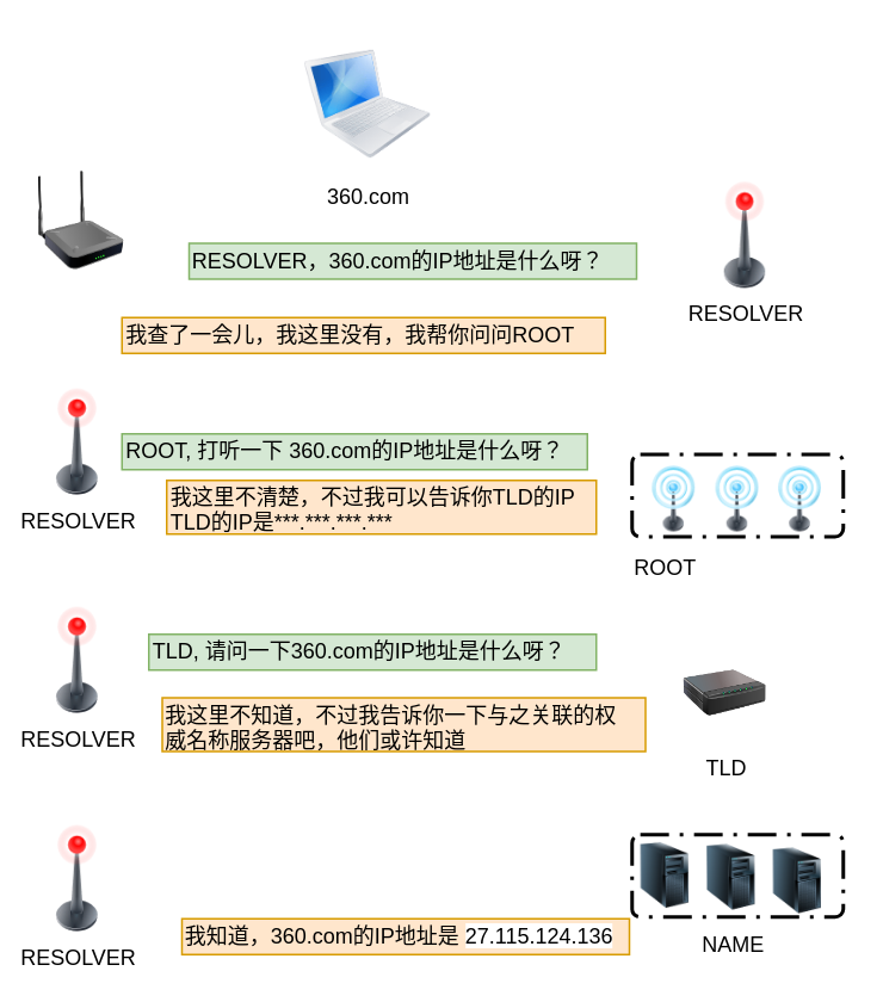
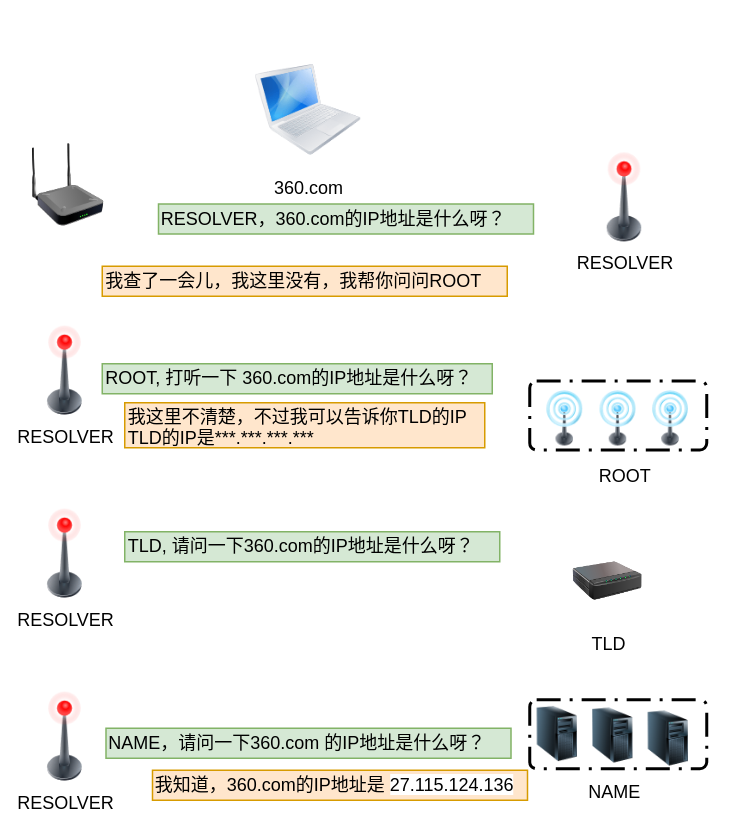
  <mxCell id="0" />
  <mxCell id="1" parent="0" />
- <mxCell id="2" value="360.com" style="image;html=1;labelBackgroundColor=#ffffff;image=img/lib/clip_art/computers/MacBook_128x128.png" parent="1" vertex="1"><mxGeometry x="170" y="20.5" width="70" height="75" as="geometry" /></mxCell>
+ <mxCell id="2" value="360.com" style="image;html=1;labelBackgroundColor=#ffffff;image=img/lib/clip_art/computers/MacBook_128x128.png" parent="1" vertex="1"><mxGeometry x="170" y="35.5" width="70" height="75" as="geometry" /></mxCell>
  <mxCell id="3" value="" style="image;html=1;labelBackgroundColor=#ffffff;image=img/lib/clip_art/telecommunication/Signal_tower_on_128x128.png" parent="1" vertex="1"><mxGeometry x="364" y="257.5" width="24" height="42" as="geometry" /></mxCell>
  <mxCell id="4" value="" style="rounded=1;arcSize=10;dashed=1;strokeColor=#000000;fillColor=none;gradientColor=none;dashPattern=8 3 1 3;strokeWidth=2;" parent="1" vertex="1"><mxGeometry x="352.5" y="253.5" width="118" height="46" as="geometry" /></mxCell>
  <mxCell id="5" value="TLD" style="image;html=1;labelBackgroundColor=#ffffff;image=img/lib/clip_art/networking/Print_Server_128x128.png" parent="1" vertex="1"><mxGeometry x="381.5" y="359.5" width="46" height="55" as="geometry" /></mxCell>
  <mxCell id="6" value="RESOLVER" style="image;html=1;labelBackgroundColor=#ffffff;image=img/lib/clip_art/telecommunication/Signal_tower_off_128x128.png" parent="1" vertex="1"><mxGeometry x="390" y="101" width="51" height="60" as="geometry" /></mxCell>
  <mxCell id="7" value="" style="image;html=1;labelBackgroundColor=#ffffff;image=img/lib/clip_art/networking/Repeater_128x128.png" parent="1" vertex="1"><mxGeometry x="20" y="95.5" width="50" height="55" as="geometry" /></mxCell>
  <mxCell id="8" value="RESOLVER，360.com的IP地址是什么呀？" style="text;html=1;resizable=0;points=[];autosize=1;align=left;verticalAlign=top;spacingTop=-4;fillColor=#d5e8d4;strokeColor=#82b366;" parent="1" vertex="1"><mxGeometry x="105" y="135.5" width="250" height="20" as="geometry" /></mxCell>
  <mxCell id="9" value="我查了一会儿，我这里没有，我帮你问问ROOT" style="text;html=1;resizable=0;points=[];autosize=1;align=left;verticalAlign=top;spacingTop=-4;fillColor=#ffe6cc;strokeColor=#d79b00;" parent="1" vertex="1"><mxGeometry x="67.5" y="177" width="270" height="20" as="geometry" /></mxCell>
  <mxCell id="10" value="ROOT, 打听一下 360.com的IP地址是什么呀？" style="text;html=1;resizable=0;points=[];autosize=1;align=left;verticalAlign=top;spacingTop=-4;fillColor=#d5e8d4;strokeColor=#82b366;" parent="1" vertex="1"><mxGeometry x="67.5" y="242" width="260" height="20" as="geometry" /></mxCell>
- <mxCell id="11" value="我这里不清楚，不过我可以告诉你TLD的IP&lt;br&gt;TLD的IP是***.***.***.***" style="text;html=1;resizable=0;points=[];autosize=1;align=left;verticalAlign=top;spacingTop=-4;fillColor=#ffe6cc;strokeColor=#d79b00;" parent="1" vertex="1"><mxGeometry x="92.5" y="268" width="240" height="30" as="geometry" /></mxCell>
- <mxCell id="12" value="我这里不知道，不过我告诉你一下与之关联的权&lt;br&gt;威名称服务器吧，他们或许知道" style="text;html=1;resizable=0;points=[];autosize=1;align=left;verticalAlign=top;spacingTop=-4;fillColor=#ffe6cc;strokeColor=#d79b00;" parent="1" vertex="1"><mxGeometry x="90" y="389.5" width="270" height="30" as="geometry" /></mxCell>
+ <mxCell id="11" value="我这里不清楚，不过我可以告诉你TLD的IP&lt;br&gt;TLD的IP是***.***.***.***" style="text;html=1;resizable=0;points=[];autosize=1;align=left;verticalAlign=top;spacingTop=-4;fillColor=#ffe6cc;strokeColor=#d79b00;" parent="1" vertex="1"><mxGeometry x="82.5" y="268" width="240" height="30" as="geometry" /></mxCell>
  <mxCell id="13" value="RESOLVER" style="image;html=1;labelBackgroundColor=#ffffff;image=img/lib/clip_art/telecommunication/Signal_tower_off_128x128.png" parent="1" vertex="1"><mxGeometry x="20" y="216.5" width="45" height="60" as="geometry" /></mxCell>
  <mxCell id="14" value="" style="image;html=1;labelBackgroundColor=#ffffff;image=img/lib/clip_art/telecommunication/Signal_tower_on_128x128.png" parent="1" vertex="1"><mxGeometry x="399.5" y="257.5" width="24" height="42" as="geometry" /></mxCell>
  <mxCell id="15" value="" style="image;html=1;labelBackgroundColor=#ffffff;image=img/lib/clip_art/telecommunication/Signal_tower_on_128x128.png" parent="1" vertex="1"><mxGeometry x="434.5" y="257.5" width="24" height="42" as="geometry" /></mxCell>
+ <mxCell id="16" value="NAME，请问一下360.com 的IP地址是什么呀？" style="text;html=1;resizable=0;points=[];autosize=1;align=left;verticalAlign=top;spacingTop=-4;fillColor=#d5e8d4;strokeColor=#82b366;" parent="1" vertex="1"><mxGeometry x="70" y="485" width="270" height="20" as="geometry" /></mxCell>
  <mxCell id="17" value="" style="rounded=1;arcSize=10;dashed=1;strokeColor=#000000;fillColor=none;gradientColor=none;dashPattern=8 3 1 3;strokeWidth=2;" parent="1" vertex="1"><mxGeometry x="352.5" y="466" width="118" height="46" as="geometry" /></mxCell>
  <mxCell id="18" value="TLD, 请问一下360.com的IP地址是什么呀？" style="text;html=1;resizable=0;points=[];autosize=1;align=left;verticalAlign=top;spacingTop=-4;fillColor=#d5e8d4;strokeColor=#82b366;" parent="1" vertex="1"><mxGeometry x="82.5" y="354" width="250" height="20" as="geometry" /></mxCell>
  <mxCell id="19" value="RESOLVER" style="image;html=1;labelBackgroundColor=#ffffff;image=img/lib/clip_art/telecommunication/Signal_tower_off_128x128.png" parent="1" vertex="1"><mxGeometry x="20" y="338.5" width="45" height="60" as="geometry" /></mxCell>
- <mxCell id="20" value="ROOT" style="text;html=1;resizable=0;points=[];autosize=1;align=left;verticalAlign=top;spacingTop=-4;" parent="1" vertex="1"><mxGeometry x="351.5" y="307" width="50" height="20" as="geometry" /></mxCell>
+ <mxCell id="20" value="ROOT" style="text;html=1;resizable=0;points=[];autosize=1;align=left;verticalAlign=top;spacingTop=-4;" parent="1" vertex="1"><mxGeometry x="396.5" y="307" width="50" height="20" as="geometry" /></mxCell>
  <mxCell id="21" value="" style="image;html=1;labelBackgroundColor=#ffffff;image=img/lib/clip_art/computers/Server_Tower_128x128.png" parent="1" vertex="1"><mxGeometry x="357.5" y="463" width="27" height="52" as="geometry" /></mxCell>
  <mxCell id="22" value="" style="image;html=1;labelBackgroundColor=#ffffff;image=img/lib/clip_art/computers/Server_Tower_128x128.png" parent="1" vertex="1"><mxGeometry x="394.5" y="464" width="27" height="52" as="geometry" /></mxCell>
  <mxCell id="23" value="" style="image;html=1;labelBackgroundColor=#ffffff;image=img/lib/clip_art/computers/Server_Tower_128x128.png" parent="1" vertex="1"><mxGeometry x="431.5" y="466" width="27" height="52" as="geometry" /></mxCell>
  <mxCell id="24" value="NAME" style="text;html=1;resizable=0;points=[];autosize=1;align=left;verticalAlign=top;spacingTop=-4;" parent="1" vertex="1"><mxGeometry x="389.5" y="518" width="50" height="20" as="geometry" /></mxCell>
  <mxCell id="25" value="RESOLVER" style="image;html=1;labelBackgroundColor=#ffffff;image=img/lib/clip_art/telecommunication/Signal_tower_off_128x128.png" parent="1" vertex="1"><mxGeometry x="20" y="460.5" width="45" height="60" as="geometry" /></mxCell>
  <mxCell id="26" value="我知道，360.com的IP地址是&amp;nbsp;&lt;span style=&quot;text-align: center ; background-color: rgb(255 , 255 , 255)&quot;&gt;27.115.124.136&lt;/span&gt;" style="text;html=1;resizable=0;points=[];autosize=1;align=left;verticalAlign=top;spacingTop=-4;fillColor=#ffe6cc;strokeColor=#d79b00;" parent="1" vertex="1"><mxGeometry x="101" y="513" width="250" height="20" as="geometry" /></mxCell>
